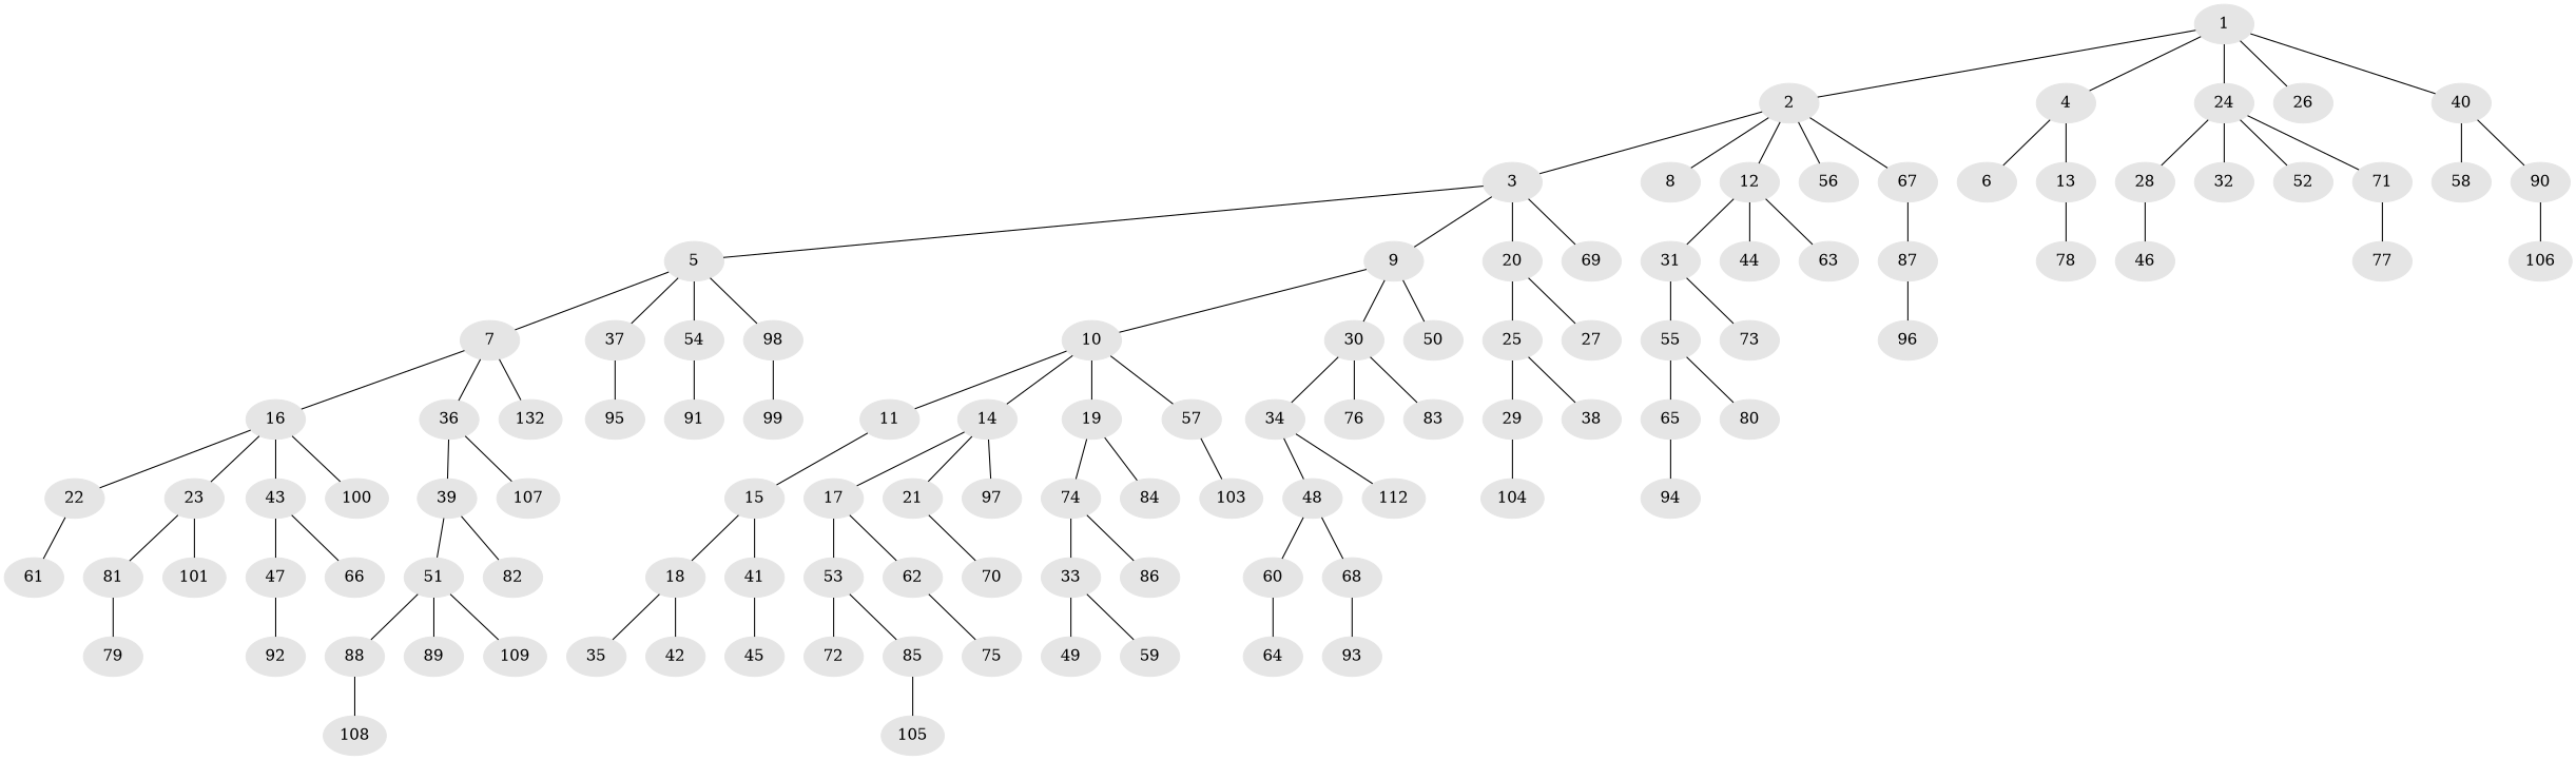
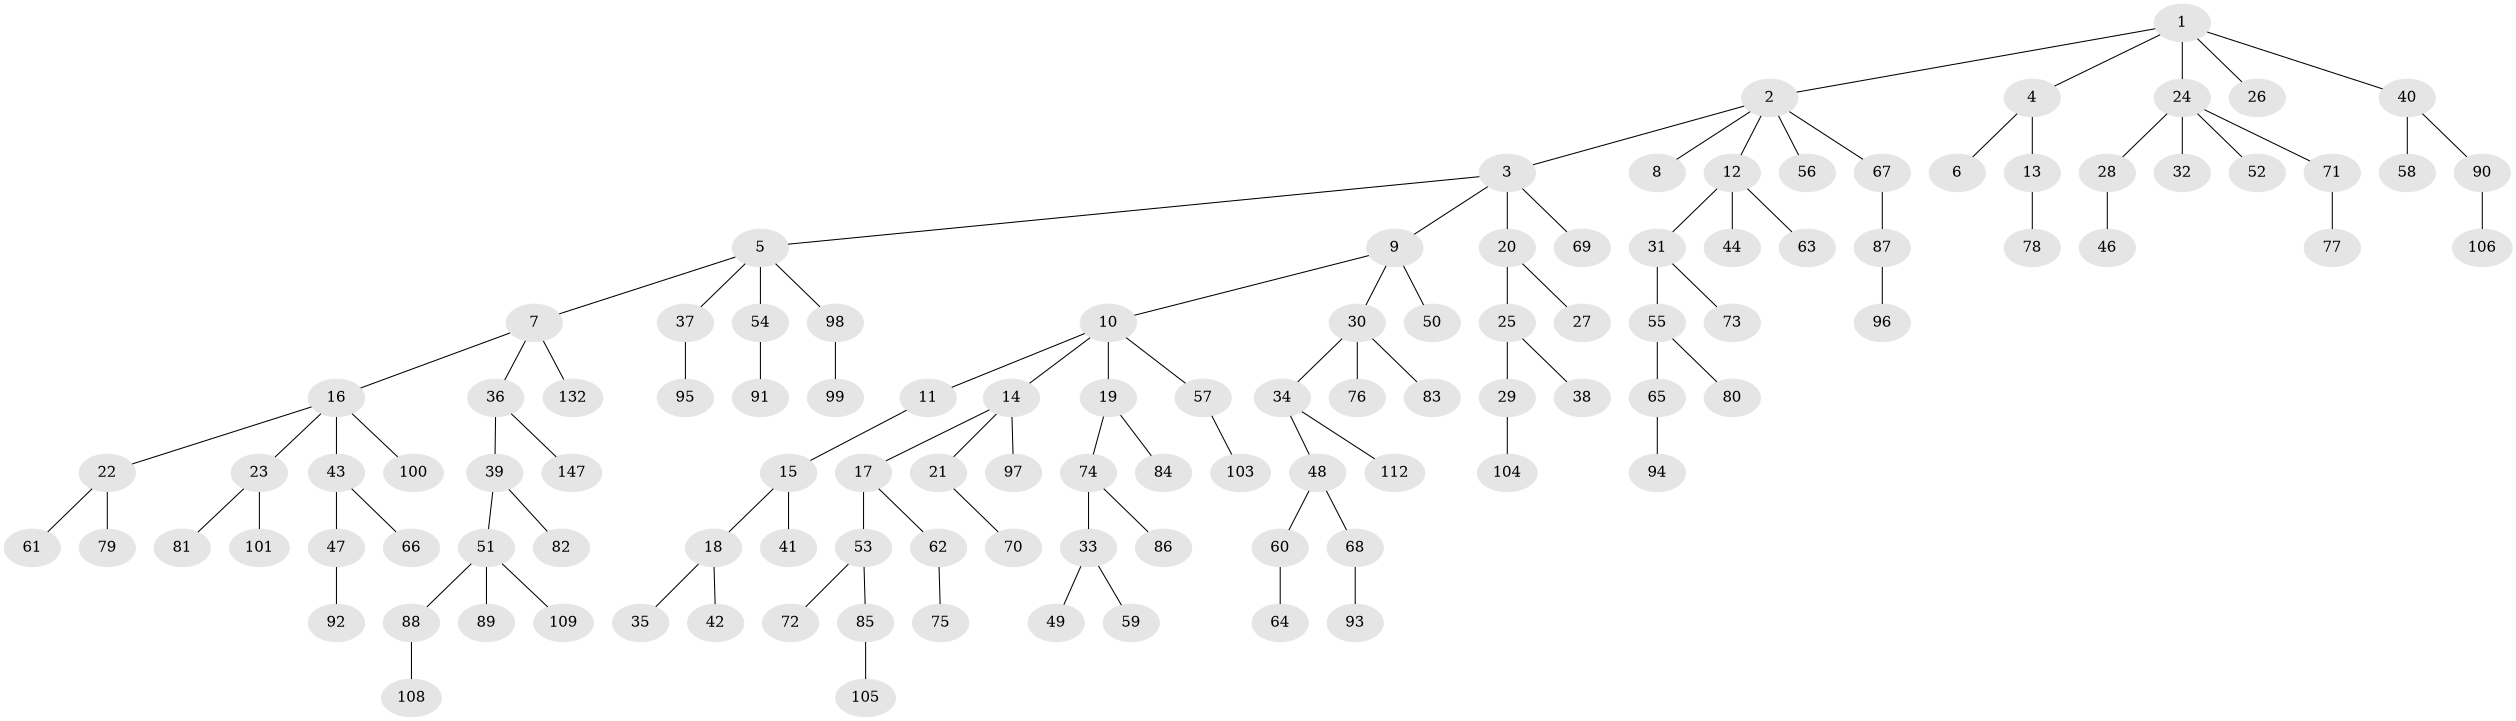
  graph {
    node [color=gray90 style=filled]
    1
    2
    4
    24
    26
    40
    3
    8
    12
    56
    67
    6
    13
    28
    32
    52
    71
    58
    90
    5
    9
    20
    69
    31
    44
    63
    87
    7
    37
    54
    98
    10
    30
    50
    25
    27
    78
    16
    36
    n40 [label=132]
    95
    91
    99
    22
    23
    43
    100
    39
-   107
+   107 [label=147]
    11
    14
    19
    57
    34
    76
    83
    15
    17
    21
    97
    74
    84
    103
    18
    41
    55
    73
    53
    62
    70
    35
    42
-   45
    61
    79
    81
    101
    47
    66
    72
    85
    75
    33
    49
    59
    86
    29
    38
    46
    77
    104
    48
    n93 [label=112]
    65
    80
    60
    68
    51
    82
    88
    89
    109
    106
    92
    64
    93
    108
    105
    94
    96
    1 -- 2
    1 -- 4
    1 -- 24
    1 -- 26
    1 -- 40
    2 -- 3
    2 -- 8
    2 -- 12
    2 -- 56
    2 -- 67
    4 -- 6
    4 -- 13
    24 -- 28
    24 -- 32
    24 -- 52
    24 -- 71
    40 -- 58
    40 -- 90
    3 -- 5
    3 -- 9
    3 -- 20
    3 -- 69
    12 -- 31
    12 -- 44
    12 -- 63
    67 -- 87
    13 -- 78
    28 -- 46
    71 -- 77
    90 -- 106
    5 -- 7
    5 -- 37
    5 -- 54
    5 -- 98
    9 -- 10
    9 -- 30
    9 -- 50
    20 -- 25
    20 -- 27
    31 -- 55
    31 -- 73
    87 -- 96
    7 -- 16
    7 -- 36
    7 -- n40
    37 -- 95
    54 -- 91
    98 -- 99
    10 -- 11
    10 -- 14
    10 -- 19
    10 -- 57
    30 -- 34
    30 -- 76
    30 -- 83
    25 -- 29
    25 -- 38
    16 -- 22
    16 -- 23
    16 -- 43
    16 -- 100
    36 -- 39
    36 -- 107
    22 -- 61
-   81 -- 79
+   22 -- 79
    23 -- 81
    23 -- 101
    43 -- 47
    43 -- 66
    39 -- 51
    39 -- 82
    11 -- 15
    14 -- 17
    14 -- 21
    14 -- 97
    19 -- 74
    19 -- 84
    57 -- 103
    34 -- 48
    34 -- n93
    15 -- 18
    15 -- 41
    17 -- 53
    17 -- 62
    21 -- 70
    74 -- 33
    74 -- 86
    18 -- 35
    18 -- 42
-   41 -- 45
    55 -- 65
    55 -- 80
    53 -- 72
    53 -- 85
    62 -- 75
    47 -- 92
    85 -- 105
    33 -- 49
    33 -- 59
    29 -- 104
    48 -- 60
    48 -- 68
    65 -- 94
    60 -- 64
    68 -- 93
    51 -- 88
    51 -- 89
    51 -- 109
    88 -- 108
  }
